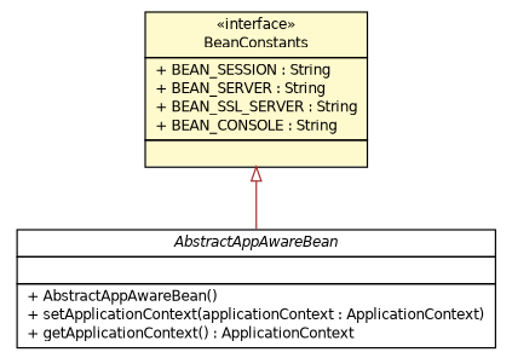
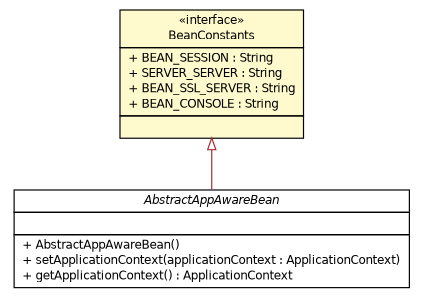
  digraph {
    nodesep=0.25
    ranksep=0.5
    fontname="DejaVu Sans"
    node [fontcolor=black fontname="DejaVu Sans" fontsize=10.0 shape=plaintext]
-   n1 [label=<<table title="com.apporiented.hermesftp.common.BeanConstants" border="0" cellborder="1" cellspacing="0" cellpadding="2" port="p" bgcolor="lemonChiffon" href="./BeanConstants.html"> 		<tr><td><table border="0" cellspacing="0" cellpadding="1"> <tr><td align="center" balign="center"> &#171;interface&#187; </td></tr> <tr><td align="center" balign="center"> BeanConstants </td></tr> 		</table></td></tr> 		<tr><td><table border="0" cellspacing="0" cellpadding="1"> <tr><td align="left" balign="left"> + BEAN_SESSION : String </td></tr> <tr><td align="left" balign="left"> + BEAN_SERVER : String </td></tr> <tr><td align="left" balign="left"> + BEAN_SSL_SERVER : String </td></tr> <tr><td align="left" balign="left"> + BEAN_CONSOLE : String </td></tr> 		</table></td></tr> 		<tr><td><table border="0" cellspacing="0" cellpadding="1"> <tr><td align="left" balign="left">  </td></tr> 		</table></td></tr> 		</table>>]
+   n1 [label=<<table title="com.apporiented.hermesftp.common.BeanConstants" border="0" cellborder="1" cellspacing="0" cellpadding="2" port="p" bgcolor="lemonChiffon" href="./BeanConstants.html"> 		<tr><td><table border="0" cellspacing="0" cellpadding="1"> <tr><td align="center" balign="center"> &#171;interface&#187; </td></tr> <tr><td align="center" balign="center"> BeanConstants </td></tr> 		</table></td></tr> 		<tr><td><table border="0" cellspacing="0" cellpadding="1"> <tr><td align="left" balign="left"> + BEAN_SESSION : String </td></tr> <tr><td align="left" balign="left"> + SERVER_SERVER : String </td></tr> <tr><td align="left" balign="left"> + BEAN_SSL_SERVER : String </td></tr> <tr><td align="left" balign="left"> + BEAN_CONSOLE : String </td></tr> 		</table></td></tr> 		<tr><td><table border="0" cellspacing="0" cellpadding="1"> <tr><td align="left" balign="left">  </td></tr> 		</table></td></tr> 		</table>>]
    n2 [label=<<table title="com.apporiented.hermesftp.utils.AbstractAppAwareBean" border="0" cellborder="1" cellspacing="0" cellpadding="2" port="p" href="../utils/AbstractAppAwareBean.html"> 		<tr><td><table border="0" cellspacing="0" cellpadding="1"> <tr><td align="center" balign="center"><font face="Helvetica-Oblique"> AbstractAppAwareBean </font></td></tr> 		</table></td></tr> 		<tr><td><table border="0" cellspacing="0" cellpadding="1"> <tr><td align="left" balign="left">  </td></tr> 		</table></td></tr> 		<tr><td><table border="0" cellspacing="0" cellpadding="1"> <tr><td align="left" balign="left"> + AbstractAppAwareBean() </td></tr> <tr><td align="left" balign="left"> + setApplicationContext(applicationContext : ApplicationContext) </td></tr> <tr><td align="left" balign="left"> + getApplicationContext() : ApplicationContext </td></tr> 		</table></td></tr> 		</table>>]
    n1 -> n2 [arrowtail=empty dir=back fontname="DejaVu Sans" fontsize=10 headport=p labelfontname=Helvetica labelfontsize=10 style=solid tailport=p color=brown]
  }
